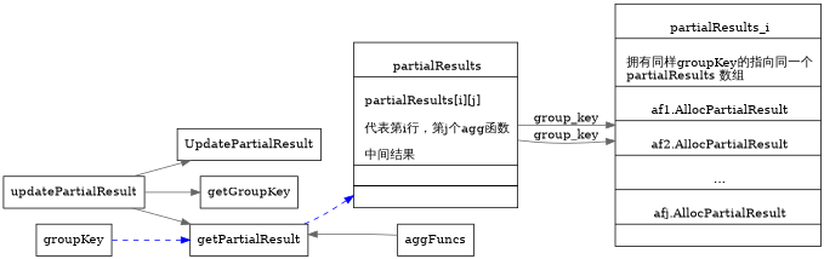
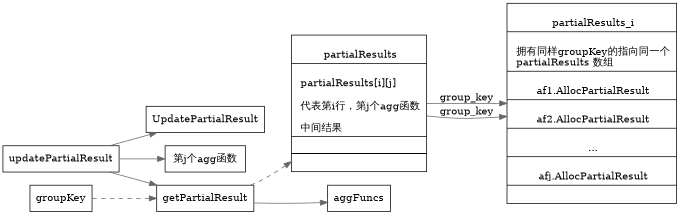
  digraph {
    newrank=true
    rankdir=LR
    node [shape=box]
    edge [color=gray40]
    updatePartialResult
-   getGroupKey
+   getGroupKey [label="第j个agg函数"]
    getPartialResult
    UpdatePartialResult
    n5 [label="{{\n      partialResults|\n      partialResults[i][j]\l\n      代表第i行，第j个agg函数\l \n      中间结果\l||\n      <a> partialResults[a]|\n      <b> partialResults[b]|\n    }}" shape=record]
    groupKey
    n7 [label="{{\n      partialResults_i|\n      拥有同样groupKey的指向同一个\n      partialResults 数组\l|\n      af1.AllocPartialResult|\n      af2.AllocPartialResult|\n      ...|\n      afj.AllocPartialResult|\n    }}" shape=record]
    aggFuncs
    updatePartialResult -> getGroupKey
    updatePartialResult -> getPartialResult
    updatePartialResult -> UpdatePartialResult
-   getPartialResult -> n5 [color=blue style=dashed]
+   getPartialResult -> n5 [style=dashed]
    n5 -> n7 [label=group_key tailport=a]
    n5 -> n7 [label=group_key tailport=b]
-   groupKey -> getPartialResult [color=blue style=dashed]
-   aggFuncs -> getPartialResult
+   groupKey -> getPartialResult [style=dashed]
+   getPartialResult -> aggFuncs
  }
